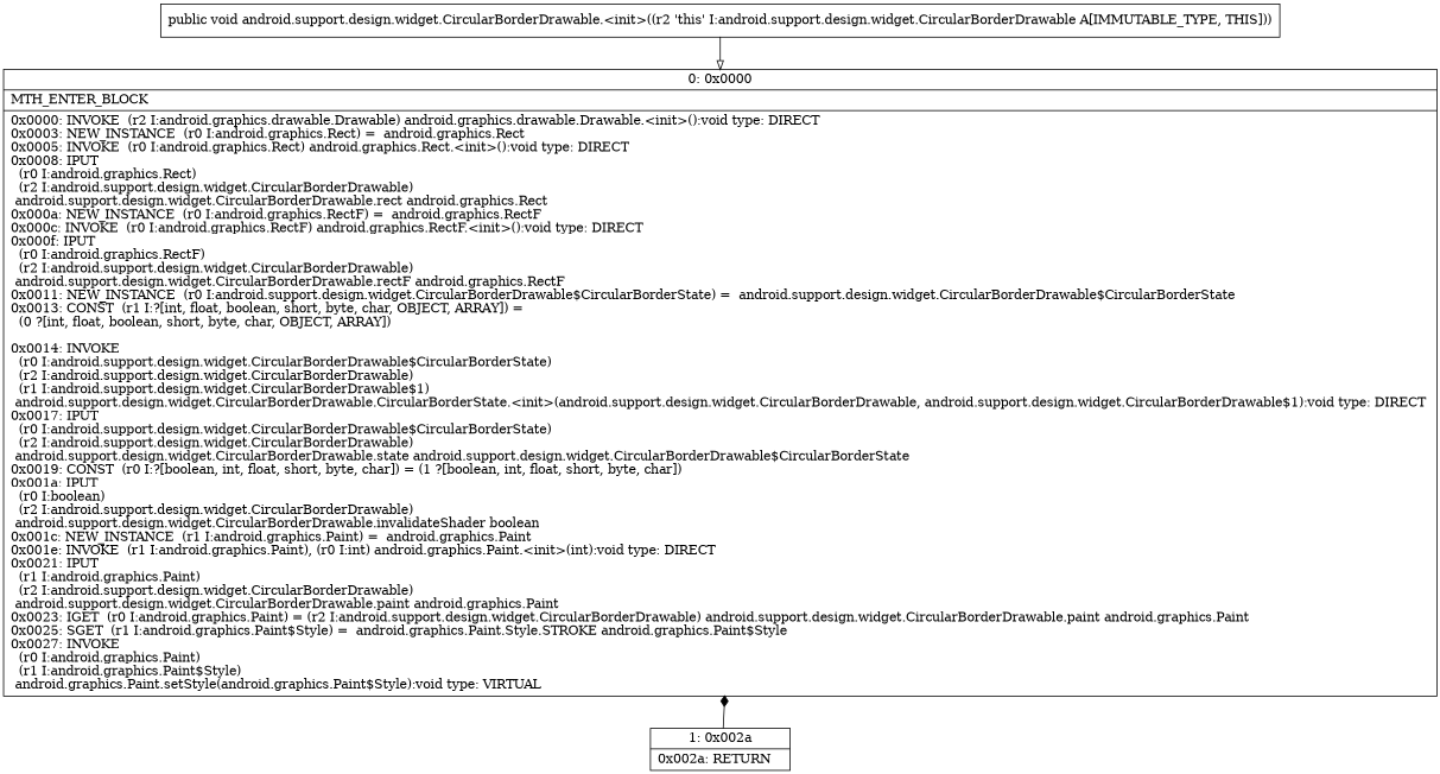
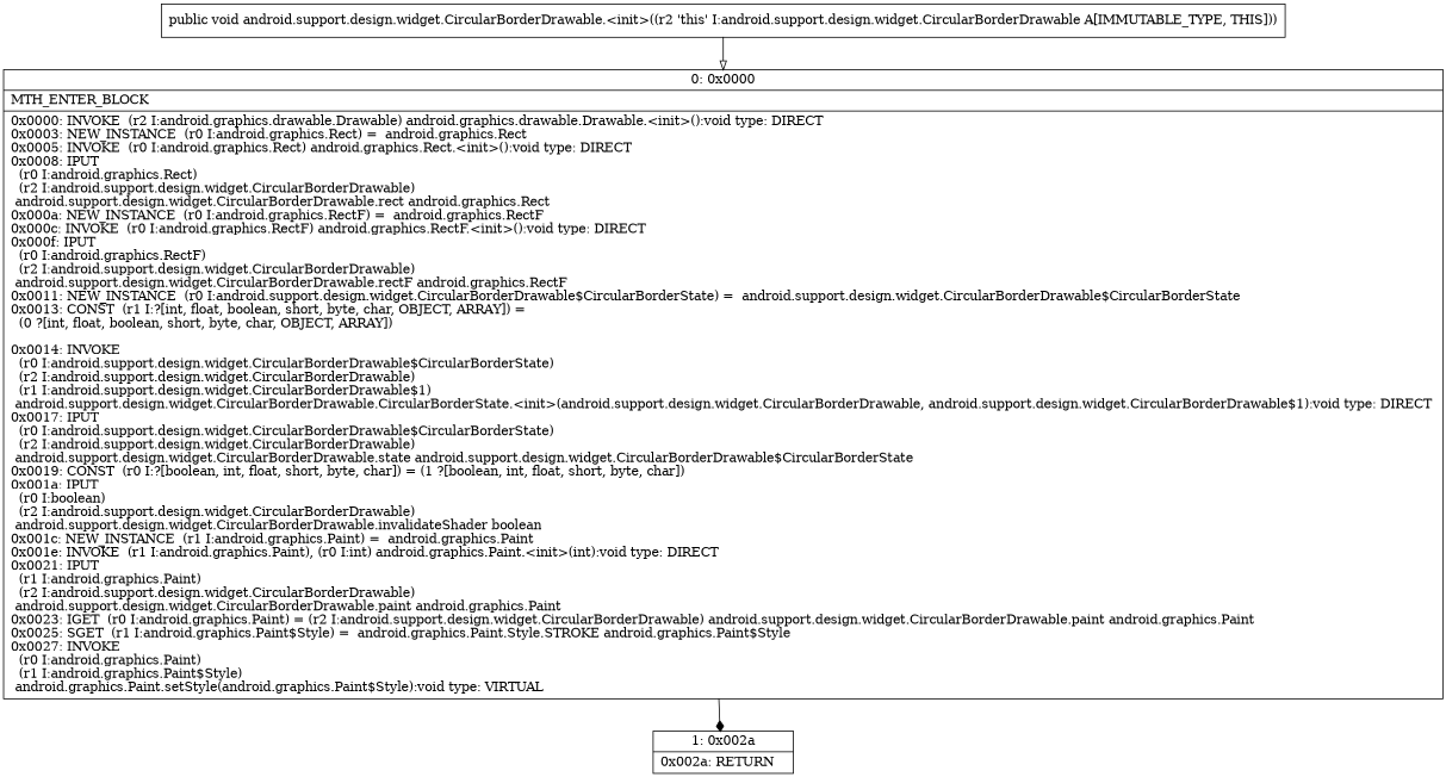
  digraph {
    node [shape=record]
    n1 [label="{0\:\ 0x0000|MTH_ENTER_BLOCK\l|0x0000: INVOKE  (r2 I:android.graphics.drawable.Drawable) android.graphics.drawable.Drawable.\<init\>():void type: DIRECT \l0x0003: NEW_INSTANCE  (r0 I:android.graphics.Rect) =  android.graphics.Rect \l0x0005: INVOKE  (r0 I:android.graphics.Rect) android.graphics.Rect.\<init\>():void type: DIRECT \l0x0008: IPUT  \l  (r0 I:android.graphics.Rect)\l  (r2 I:android.support.design.widget.CircularBorderDrawable)\l android.support.design.widget.CircularBorderDrawable.rect android.graphics.Rect \l0x000a: NEW_INSTANCE  (r0 I:android.graphics.RectF) =  android.graphics.RectF \l0x000c: INVOKE  (r0 I:android.graphics.RectF) android.graphics.RectF.\<init\>():void type: DIRECT \l0x000f: IPUT  \l  (r0 I:android.graphics.RectF)\l  (r2 I:android.support.design.widget.CircularBorderDrawable)\l android.support.design.widget.CircularBorderDrawable.rectF android.graphics.RectF \l0x0011: NEW_INSTANCE  (r0 I:android.support.design.widget.CircularBorderDrawable$CircularBorderState) =  android.support.design.widget.CircularBorderDrawable$CircularBorderState \l0x0013: CONST  (r1 I:?[int, float, boolean, short, byte, char, OBJECT, ARRAY]) = \l  (0 ?[int, float, boolean, short, byte, char, OBJECT, ARRAY])\l \l0x0014: INVOKE  \l  (r0 I:android.support.design.widget.CircularBorderDrawable$CircularBorderState)\l  (r2 I:android.support.design.widget.CircularBorderDrawable)\l  (r1 I:android.support.design.widget.CircularBorderDrawable$1)\l android.support.design.widget.CircularBorderDrawable.CircularBorderState.\<init\>(android.support.design.widget.CircularBorderDrawable, android.support.design.widget.CircularBorderDrawable$1):void type: DIRECT \l0x0017: IPUT  \l  (r0 I:android.support.design.widget.CircularBorderDrawable$CircularBorderState)\l  (r2 I:android.support.design.widget.CircularBorderDrawable)\l android.support.design.widget.CircularBorderDrawable.state android.support.design.widget.CircularBorderDrawable$CircularBorderState \l0x0019: CONST  (r0 I:?[boolean, int, float, short, byte, char]) = (1 ?[boolean, int, float, short, byte, char]) \l0x001a: IPUT  \l  (r0 I:boolean)\l  (r2 I:android.support.design.widget.CircularBorderDrawable)\l android.support.design.widget.CircularBorderDrawable.invalidateShader boolean \l0x001c: NEW_INSTANCE  (r1 I:android.graphics.Paint) =  android.graphics.Paint \l0x001e: INVOKE  (r1 I:android.graphics.Paint), (r0 I:int) android.graphics.Paint.\<init\>(int):void type: DIRECT \l0x0021: IPUT  \l  (r1 I:android.graphics.Paint)\l  (r2 I:android.support.design.widget.CircularBorderDrawable)\l android.support.design.widget.CircularBorderDrawable.paint android.graphics.Paint \l0x0023: IGET  (r0 I:android.graphics.Paint) = (r2 I:android.support.design.widget.CircularBorderDrawable) android.support.design.widget.CircularBorderDrawable.paint android.graphics.Paint \l0x0025: SGET  (r1 I:android.graphics.Paint$Style) =  android.graphics.Paint.Style.STROKE android.graphics.Paint$Style \l0x0027: INVOKE  \l  (r0 I:android.graphics.Paint)\l  (r1 I:android.graphics.Paint$Style)\l android.graphics.Paint.setStyle(android.graphics.Paint$Style):void type: VIRTUAL \l}"]
    n2 [label="{1\:\ 0x002a|0x002a: RETURN   \l}"]
    n3 [label="{public void android.support.design.widget.CircularBorderDrawable.\<init\>((r2 'this' I:android.support.design.widget.CircularBorderDrawable A[IMMUTABLE_TYPE, THIS])) }"]
-   n2 -> n1 [arrowhead=diamond]
+   n1 -> n2 [arrowhead=diamond]
    n3 -> n1 [arrowhead=onormal]
  }
